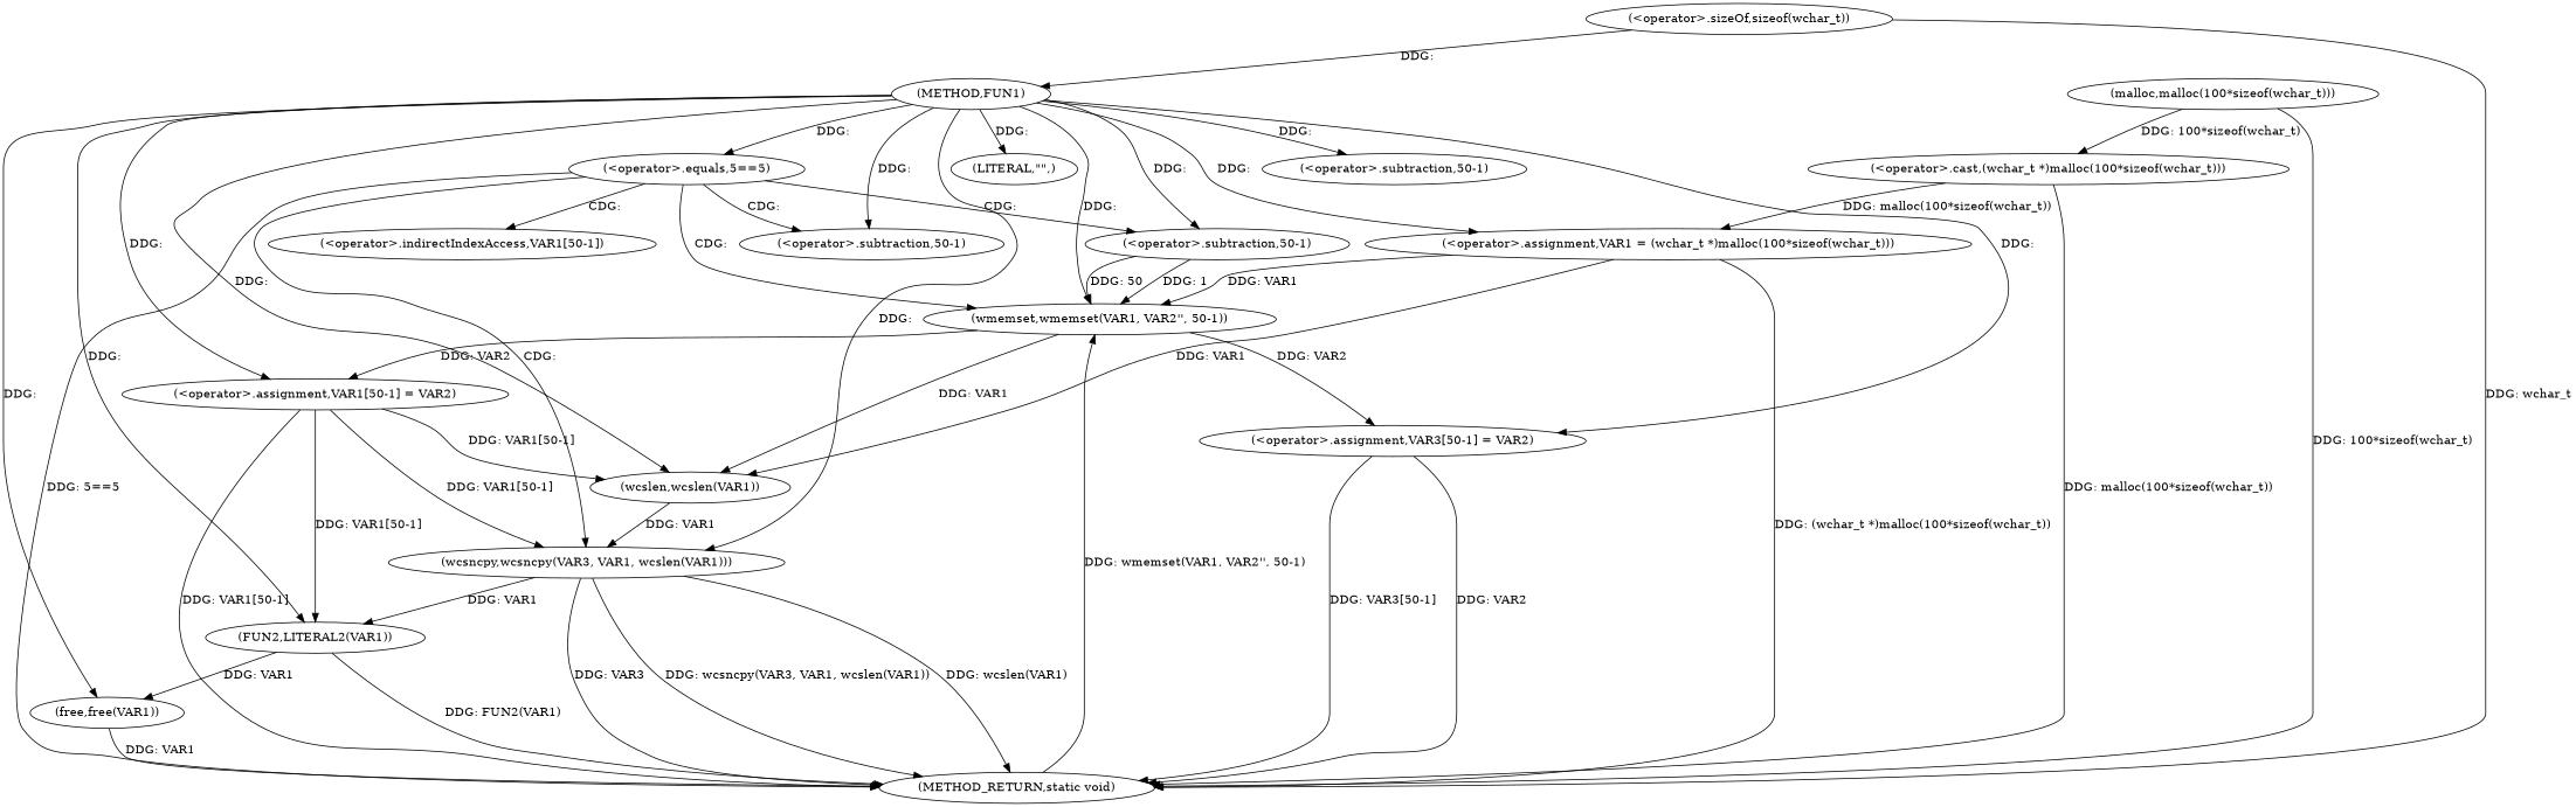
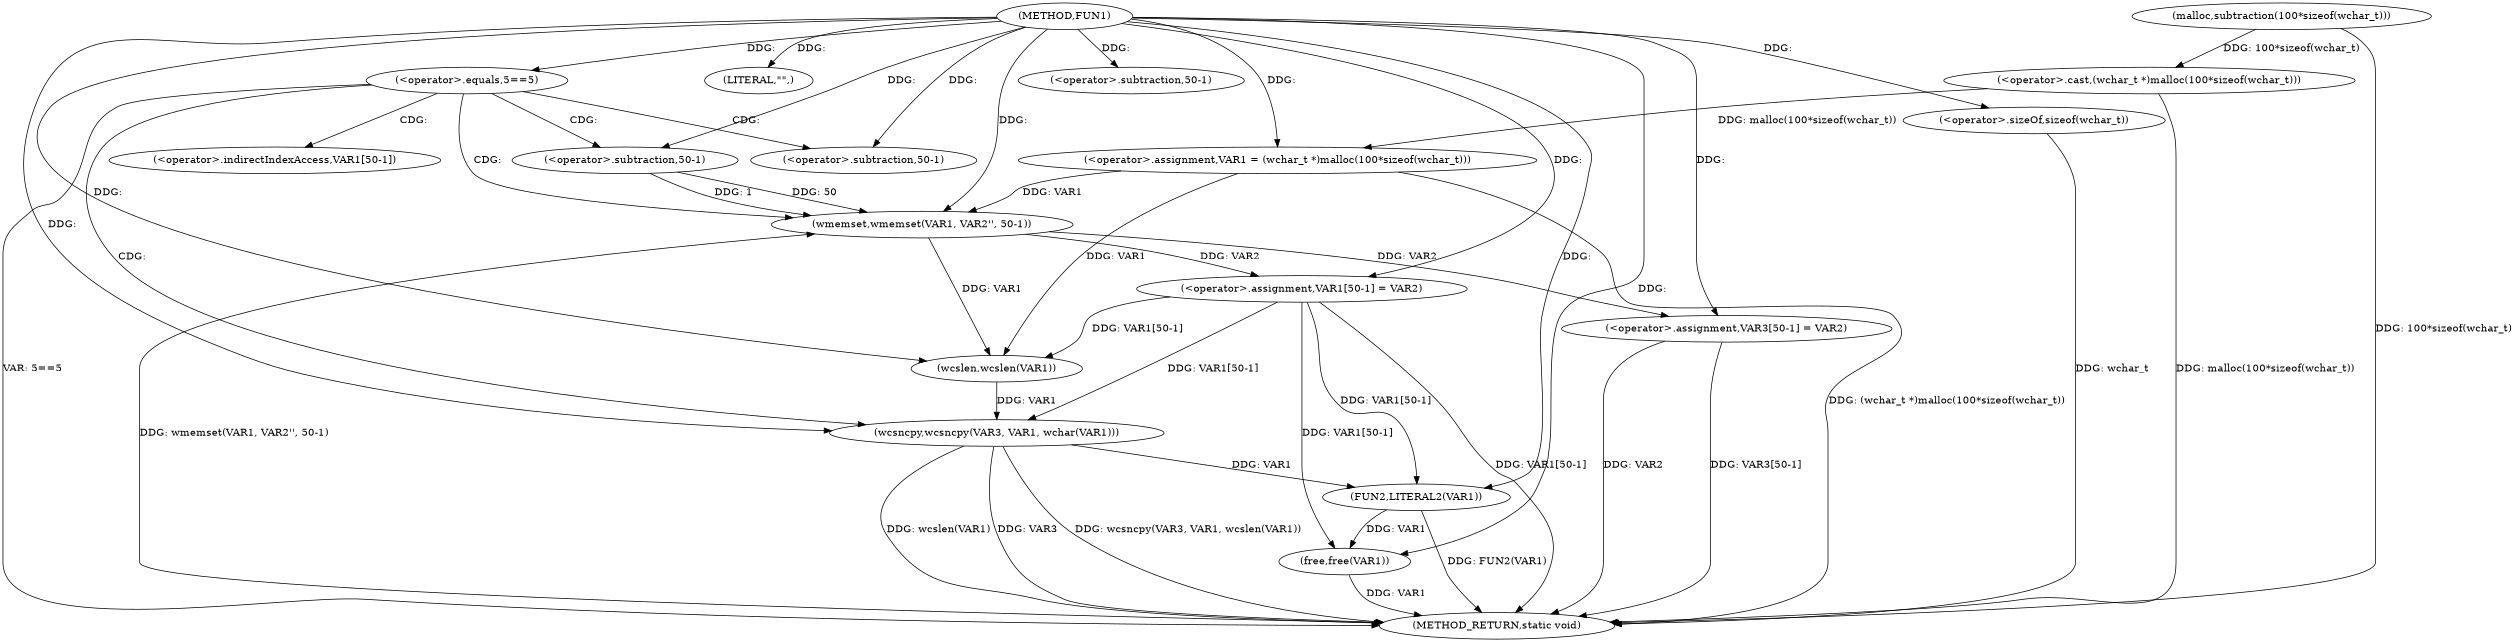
  digraph {
    n1 [label="(METHOD,FUN1)"]
    n2 [label="(<operator>.assignment,VAR1 = (wchar_t *)malloc(100*sizeof(wchar_t)))"]
    n3 [label="(<operator>.sizeOf,sizeof(wchar_t))"]
    n4 [label="(<operator>.equals,5==5)"]
    n5 [label="(wmemset,wmemset(VAR1, VAR2'', 50-1))"]
    n6 [label="(<operator>.subtraction,50-1)"]
    n7 [label="(<operator>.assignment,VAR1[50-1] = VAR2)"]
    n8 [label="(<operator>.subtraction,50-1)"]
    n9 [label="(LITERAL,\"\",)"]
-   n10 [label="(wcsncpy,wcsncpy(VAR3, VAR1, wcslen(VAR1)))"]
+   n10 [label="(wcsncpy,wcsncpy(VAR3, VAR1, wchar(VAR1)))"]
    n11 [label="(wcslen,wcslen(VAR1))"]
    n12 [label="(<operator>.assignment,VAR3[50-1] = VAR2)"]
    n13 [label="(<operator>.subtraction,50-1)"]
    n14 [label="(FUN2,LITERAL2(VAR1))"]
    n15 [label="(free,free(VAR1))"]
    n16 [label="(METHOD_RETURN,static void)"]
    n17 [label="(<operator>.indirectIndexAccess,VAR1[50-1])"]
    n18 [label="(<operator>.cast,(wchar_t *)malloc(100*sizeof(wchar_t)))"]
-   n19 [label="(malloc,malloc(100*sizeof(wchar_t)))"]
+   n19 [label="(malloc,subtraction(100*sizeof(wchar_t)))"]
    n1 -> n2 [label="DDG: "]
-   n3 -> n1 [label="DDG: "]
+   n1 -> n3 [label="DDG: "]
    n1 -> n4 [label="DDG: "]
    n1 -> n5 [label="DDG: "]
    n1 -> n6 [label="DDG: "]
    n1 -> n7 [label="DDG: "]
    n1 -> n8 [label="DDG: "]
    n1 -> n9 [label="DDG: "]
    n1 -> n10 [label="DDG: "]
    n1 -> n11 [label="DDG: "]
    n1 -> n12 [label="DDG: "]
    n1 -> n13 [label="DDG: "]
    n1 -> n14 [label="DDG: "]
    n1 -> n15 [label="DDG: "]
    n2 -> n5 [label="DDG: VAR1"]
    n2 -> n11 [label="DDG: VAR1"]
    n2 -> n16 [label="DDG: (wchar_t *)malloc(100*sizeof(wchar_t))"]
    n3 -> n16 [label="DDG: wchar_t"]
    n4 -> n5 [label="CDG: "]
    n4 -> n6 [label="CDG: "]
    n4 -> n8 [label="CDG: "]
    n4 -> n10 [label="CDG: "]
-   n4 -> n16 [label="DDG: 5==5"]
+   n4 -> n16 [label="VAR: 5==5"]
    n4 -> n17 [label="CDG: "]
    n5 -> n7 [label="DDG: VAR2"]
    n5 -> n11 [label="DDG: VAR1"]
    n5 -> n12 [label="DDG: VAR2"]
    n6 -> n5 [label="DDG: 50"]
    n6 -> n5 [label="DDG: 1"]
    n7 -> n10 [label="DDG: VAR1[50-1]"]
    n7 -> n11 [label="DDG: VAR1[50-1]"]
    n7 -> n14 [label="DDG: VAR1[50-1]"]
+   n7 -> n15 [label="DDG: VAR1[50-1]"]
    n7 -> n16 [label="DDG: VAR1[50-1]"]
    n10 -> n14 [label="DDG: VAR1"]
    n10 -> n16 [label="DDG: VAR3"]
    n10 -> n16 [label="DDG: wcsncpy(VAR3, VAR1, wcslen(VAR1))"]
    n10 -> n16 [label="DDG: wcslen(VAR1)"]
    n11 -> n10 [label="DDG: VAR1"]
    n12 -> n16 [label="DDG: VAR2"]
    n12 -> n16 [label="DDG: VAR3[50-1]"]
    n14 -> n15 [label="DDG: VAR1"]
    n14 -> n16 [label="DDG: FUN2(VAR1)"]
    n15 -> n16 [label="DDG: VAR1"]
    n16 -> n5 [label="DDG: wmemset(VAR1, VAR2'', 50-1)"]
    n18 -> n2 [label="DDG: malloc(100*sizeof(wchar_t))"]
    n18 -> n16 [label="DDG: malloc(100*sizeof(wchar_t))"]
    n19 -> n16 [label="DDG: 100*sizeof(wchar_t)"]
    n19 -> n18 [label="DDG: 100*sizeof(wchar_t)"]
  }
